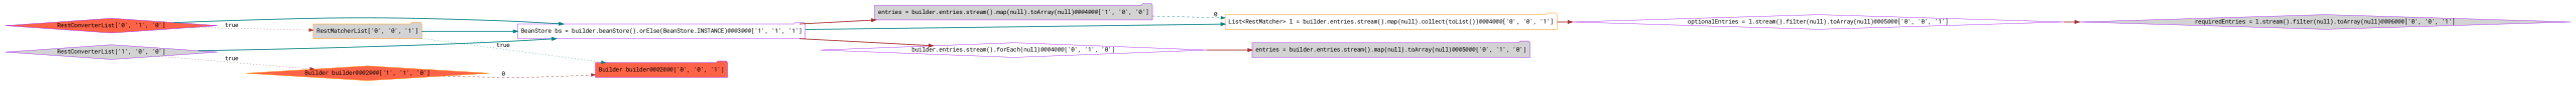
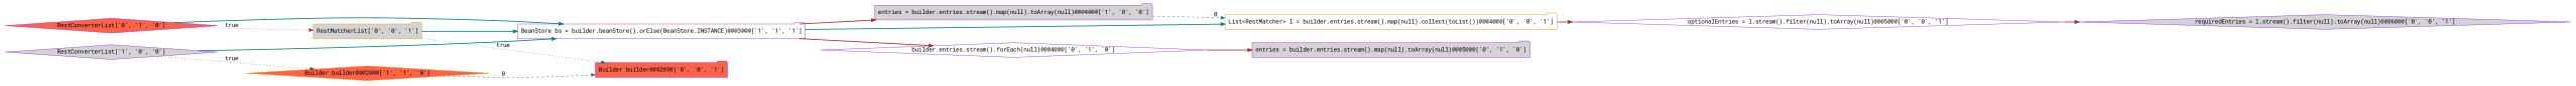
  digraph {
    fontname="Roboto Mono"
    rankdir=LR
    node [color=purple fillcolor=lightgray fontname="Roboto Mono" shape=diamond style=filled]
    edge [color=teal fontname="Roboto Mono" style=bold]
    n1 [label="requiredEntries = l.stream().filter(null).toArray(null)@@@6@@@['0', '0', '1']"]
    n2 [color=darkorange fillcolor=tomato label="Builder builder@@@2@@@['1', '1', '0']"]
    n3 [fillcolor=tomato label="Builder builder@@@2@@@['0', '0', '1']" shape=folder]
    n4 [color=darkorange fillcolor=white label="List<RestMatcher> l = builder.entries.stream().map(null).collect(toList())@@@4@@@['0', '0', '1']" shape=folder]
    n5 [fillcolor=white label="optionalEntries = l.stream().filter(null).toArray(null)@@@5@@@['0', '0', '1']"]
    n6 [fillcolor=white label="BeanStore bs = builder.beanStore().orElse(BeanStore.INSTANCE)@@@3@@@['1', '1', '1']" shape=folder]
    n7 [label="entries = builder.entries.stream().map(null).toArray(null)@@@4@@@['1', '0', '0']" shape=folder]
    n8 [fillcolor=white label="builder.entries.stream().forEach(null)@@@4@@@['0', '1', '0']"]
    n9 [label="entries = builder.entries.stream().map(null).toArray(null)@@@5@@@['0', '1', '0']" shape=folder]
    n10 [fillcolor=tomato label="RestConverterList['0', '1', '0']"]
    n11 [color=darkorange label="RestMatcherList['0', '0', '1']" shape=folder]
    n12 [label="RestConverterList['1', '0', '0']"]
-   n2 -> n3 [color=brown label=0 style=dashed]
+   n2 -> n3 [label=0 style=dashed]
    n4 -> n5 [color=brown]
    n5 -> n1 [color=brown]
    n6 -> n4
    n6 -> n7 [color=brown]
    n6 -> n8 [color=brown]
    n7 -> n4 [label=0 style=dashed]
    n8 -> n9 [color=brown]
    n10 -> n6
    n10 -> n11 [color=brown label=true style=dotted]
    n11 -> n3 [label=true style=dotted]
    n11 -> n6
    n12 -> n2 [color=brown label=true style=dotted]
    n12 -> n6
  }
